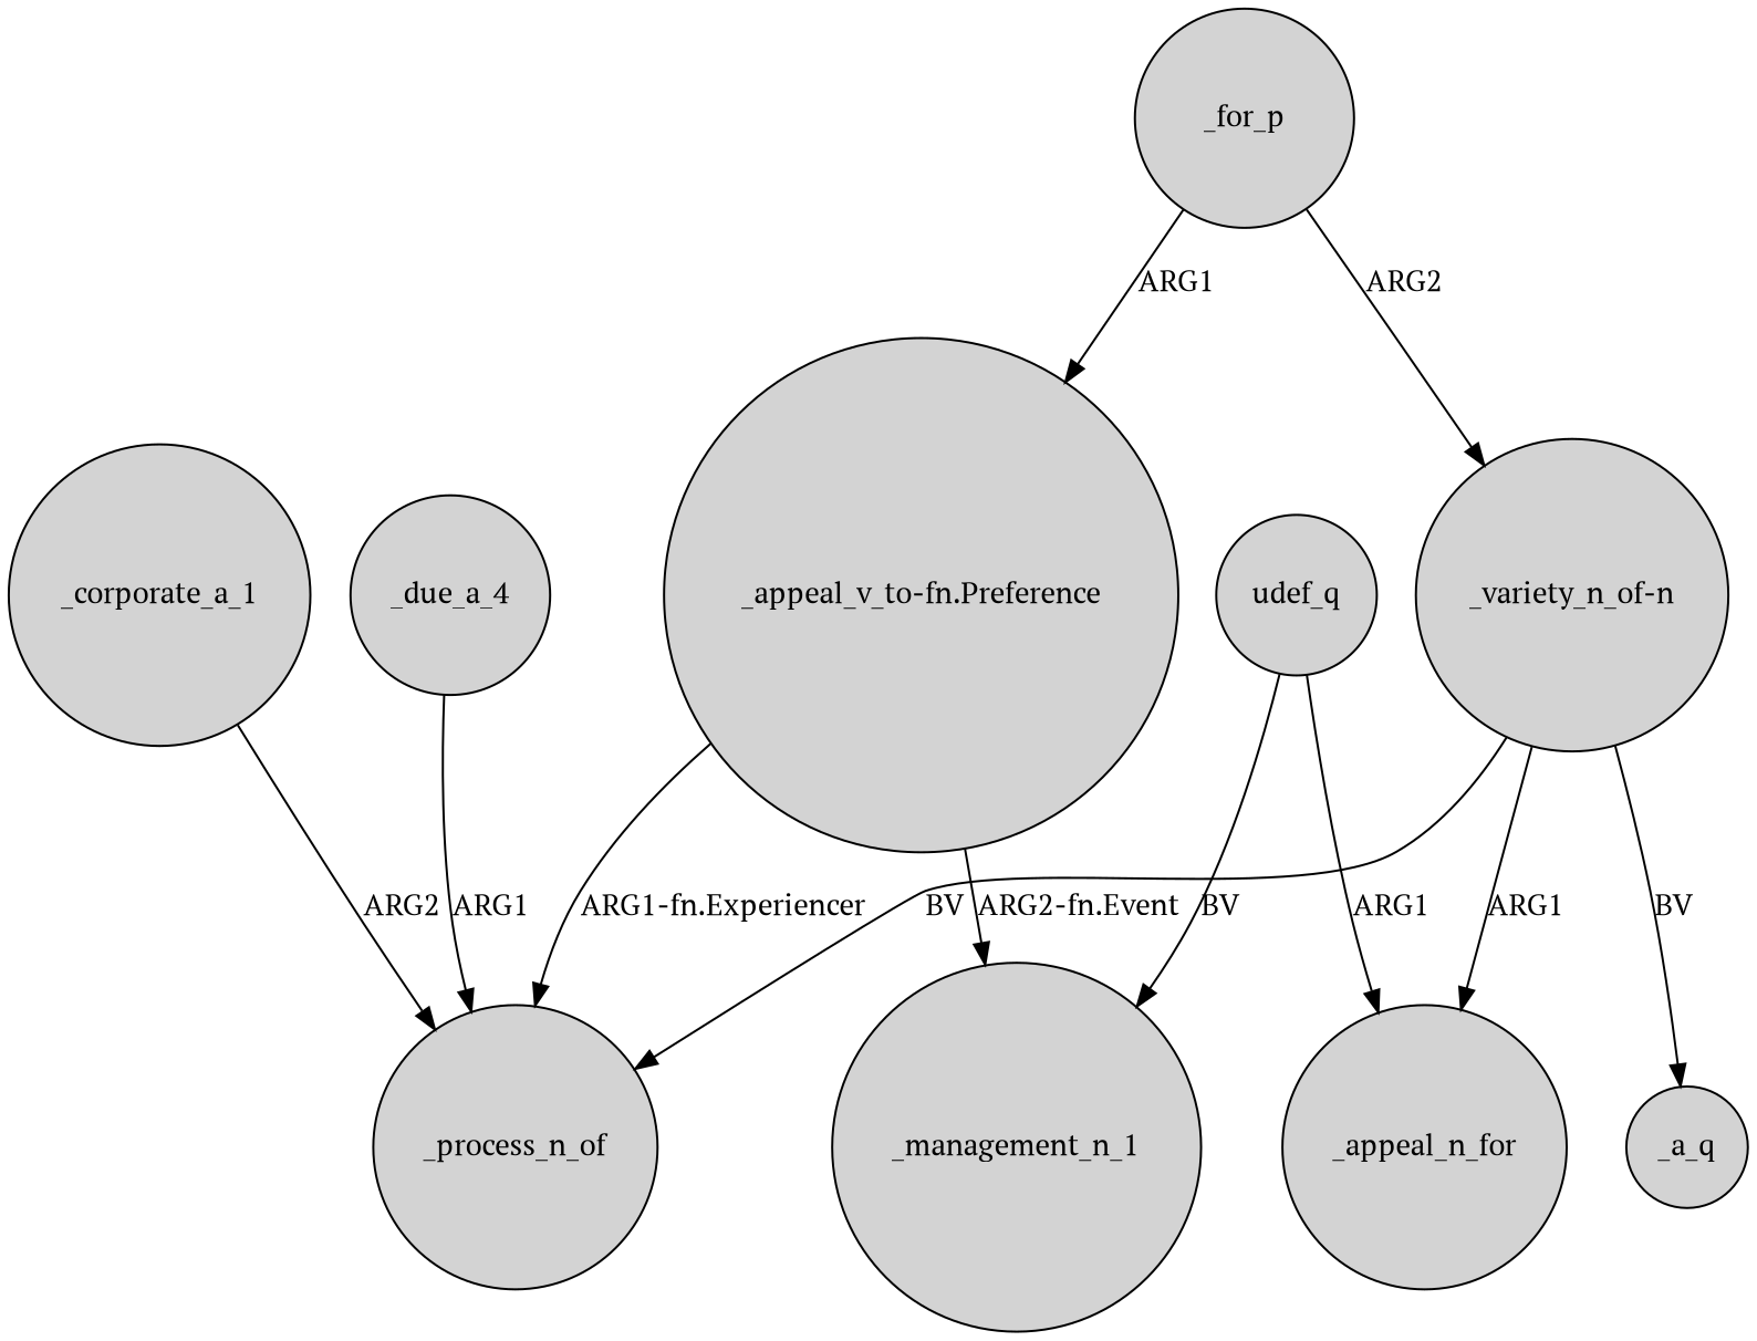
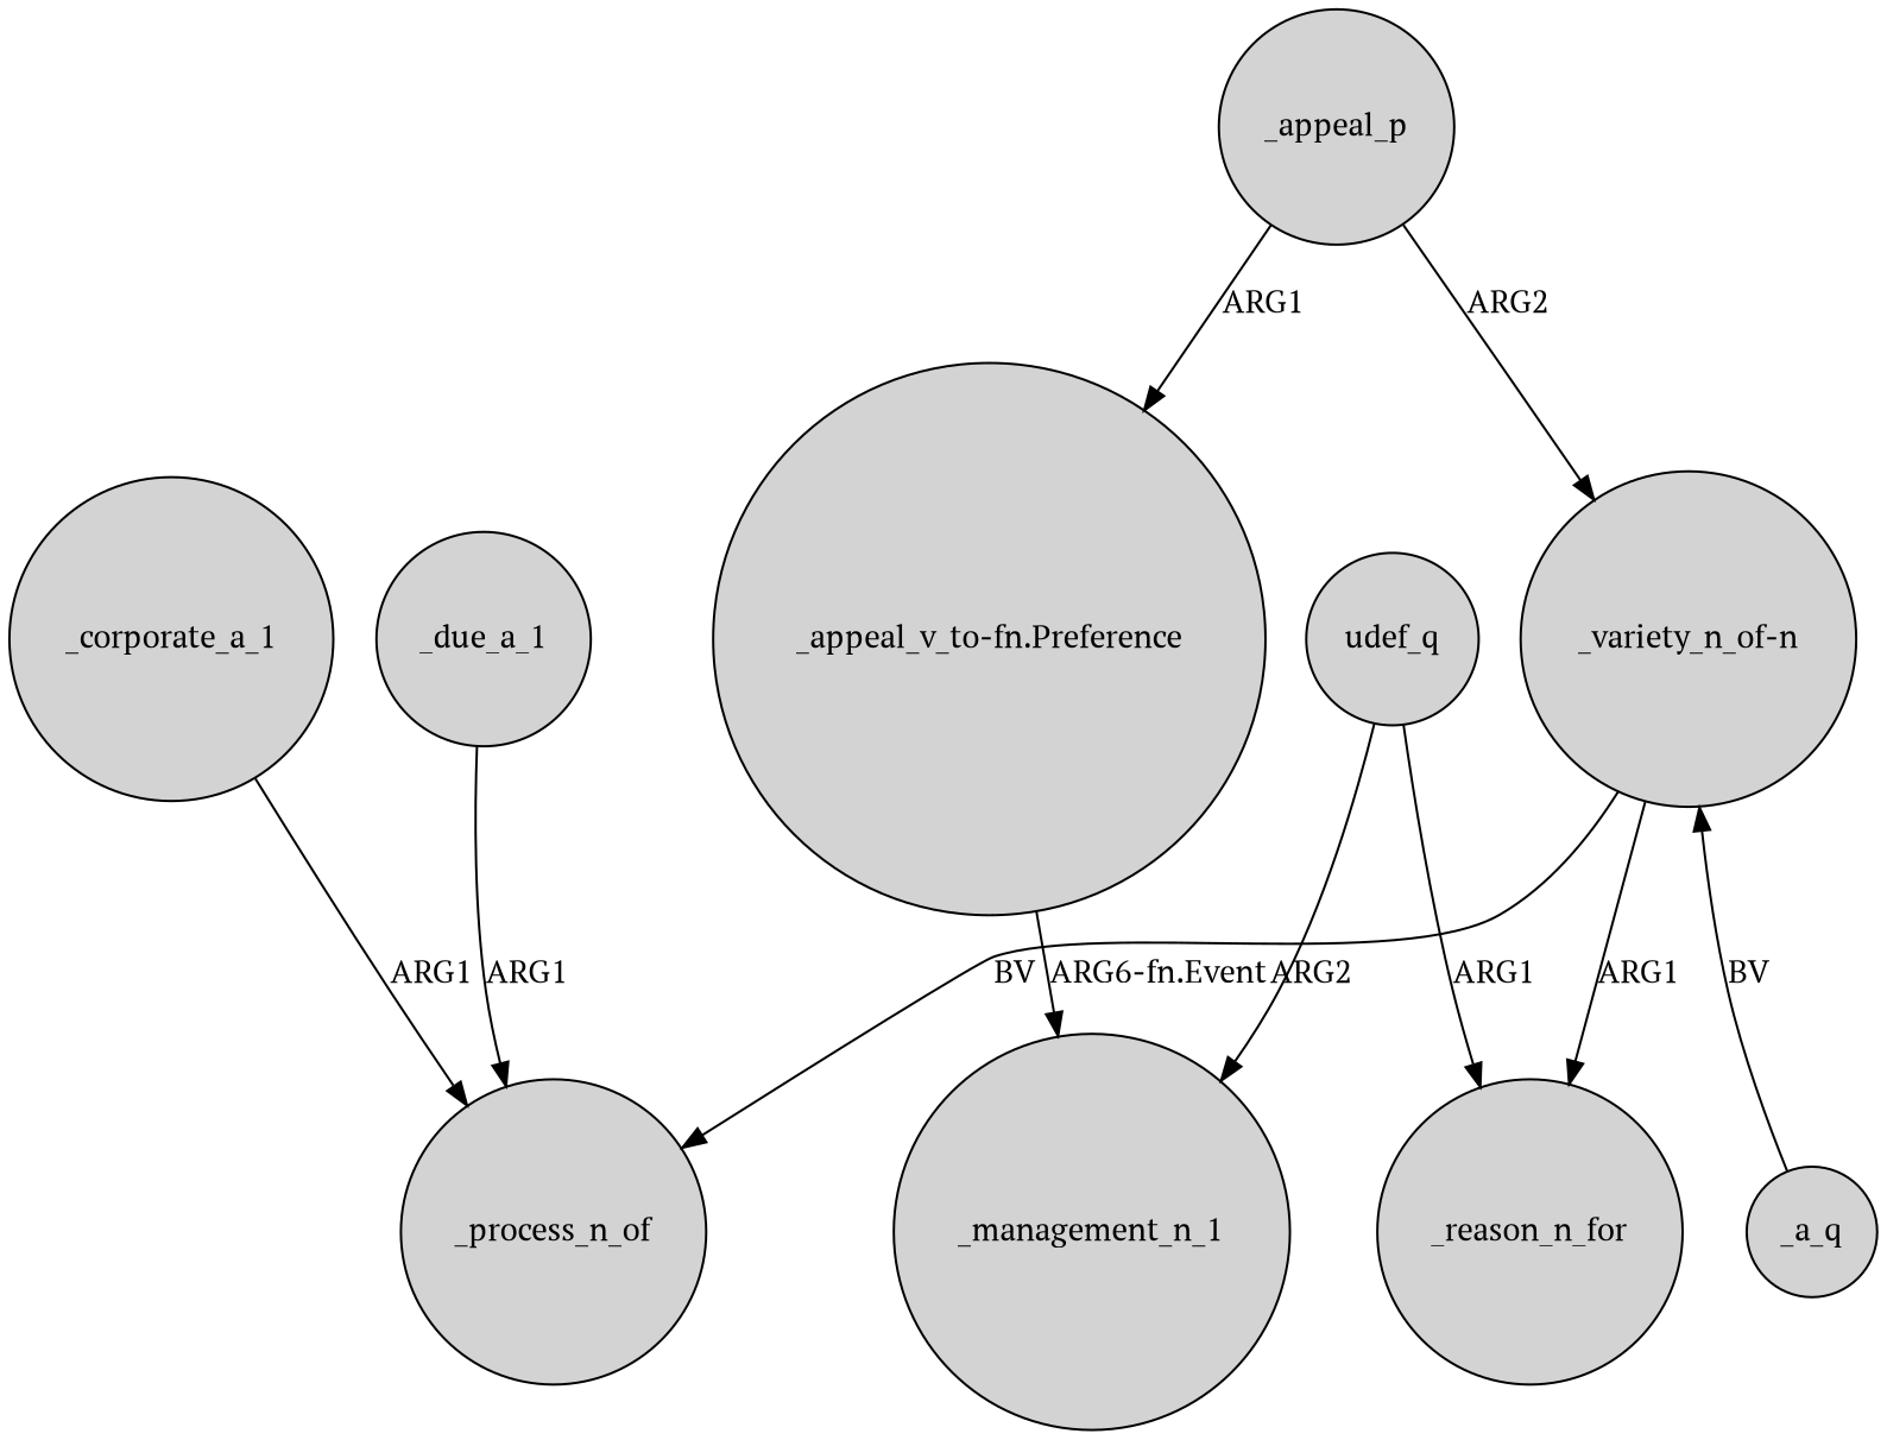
  digraph {
    fontname="PT Serif"
    node [fontname="PT Serif" shape=circle style=filled]
    edge [fontname="PT Serif"]
-   _due_a_1 [label=_due_a_4]
+   _due_a_1
    _process_n_of
    "_variety_n_of-n"
-   _reason_n_for [label=_appeal_n_for]
+   _reason_n_for
    _corporate_a_1
    udef_q
    _management_n_1
-   _for_p
+   _for_p [label=_appeal_p]
    "_appeal_v_to-fn.Preference"
    _a_q
    _due_a_1 -> _process_n_of [label=ARG1]
    "_variety_n_of-n" -> _process_n_of [label=BV]
    "_variety_n_of-n" -> _reason_n_for [label=ARG1]
-   _corporate_a_1 -> _process_n_of [label=ARG2]
+   _corporate_a_1 -> _process_n_of [label=ARG1]
    udef_q -> _reason_n_for [label=ARG1]
-   udef_q -> _management_n_1 [label=BV]
+   udef_q -> _management_n_1 [label=ARG2]
    _for_p -> "_variety_n_of-n" [label=ARG2]
    _for_p -> "_appeal_v_to-fn.Preference" [label=ARG1]
-   "_appeal_v_to-fn.Preference" -> _process_n_of [label="ARG1-fn.Experiencer"]
-   "_appeal_v_to-fn.Preference" -> _management_n_1 [label="ARG2-fn.Event"]
-   "_variety_n_of-n" -> _a_q [label=BV]
+   "_appeal_v_to-fn.Preference" -> _management_n_1 [label="ARG6-fn.Event"]
+   _a_q -> "_variety_n_of-n" [label=BV]
  }
